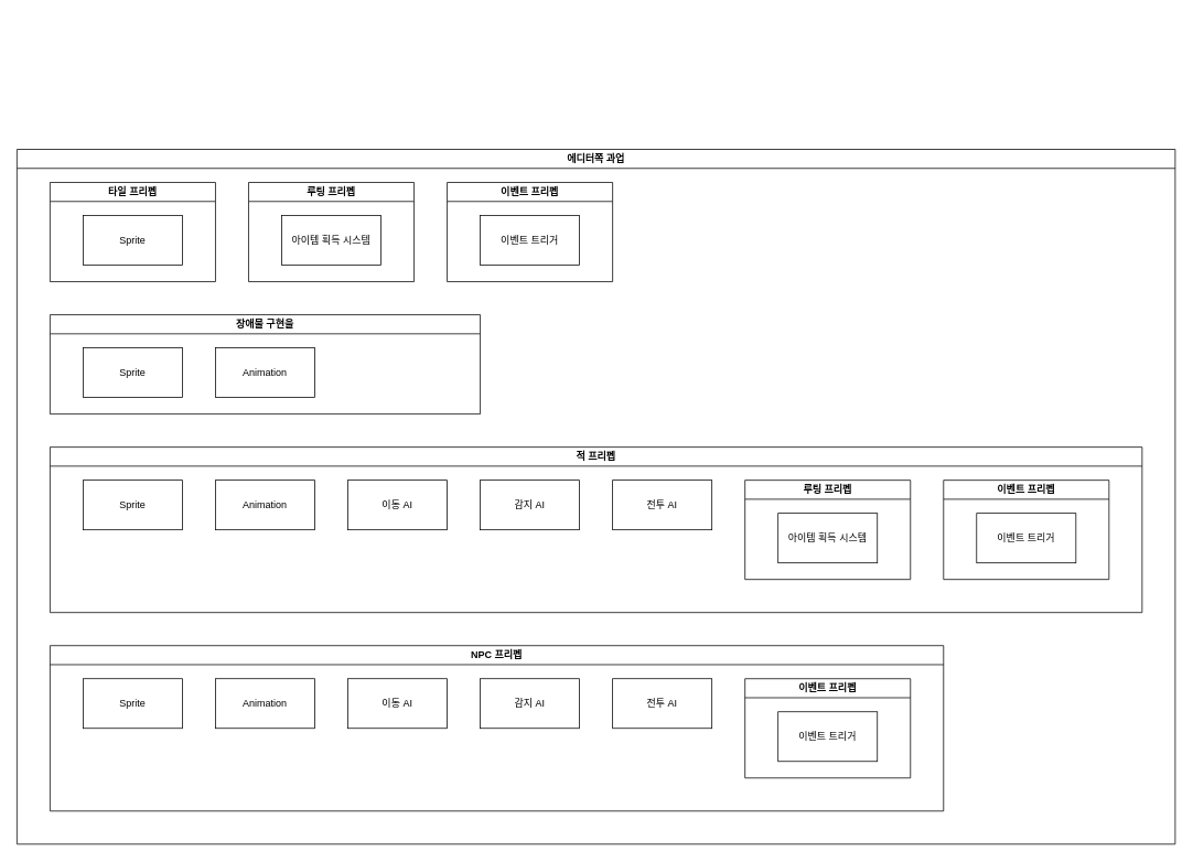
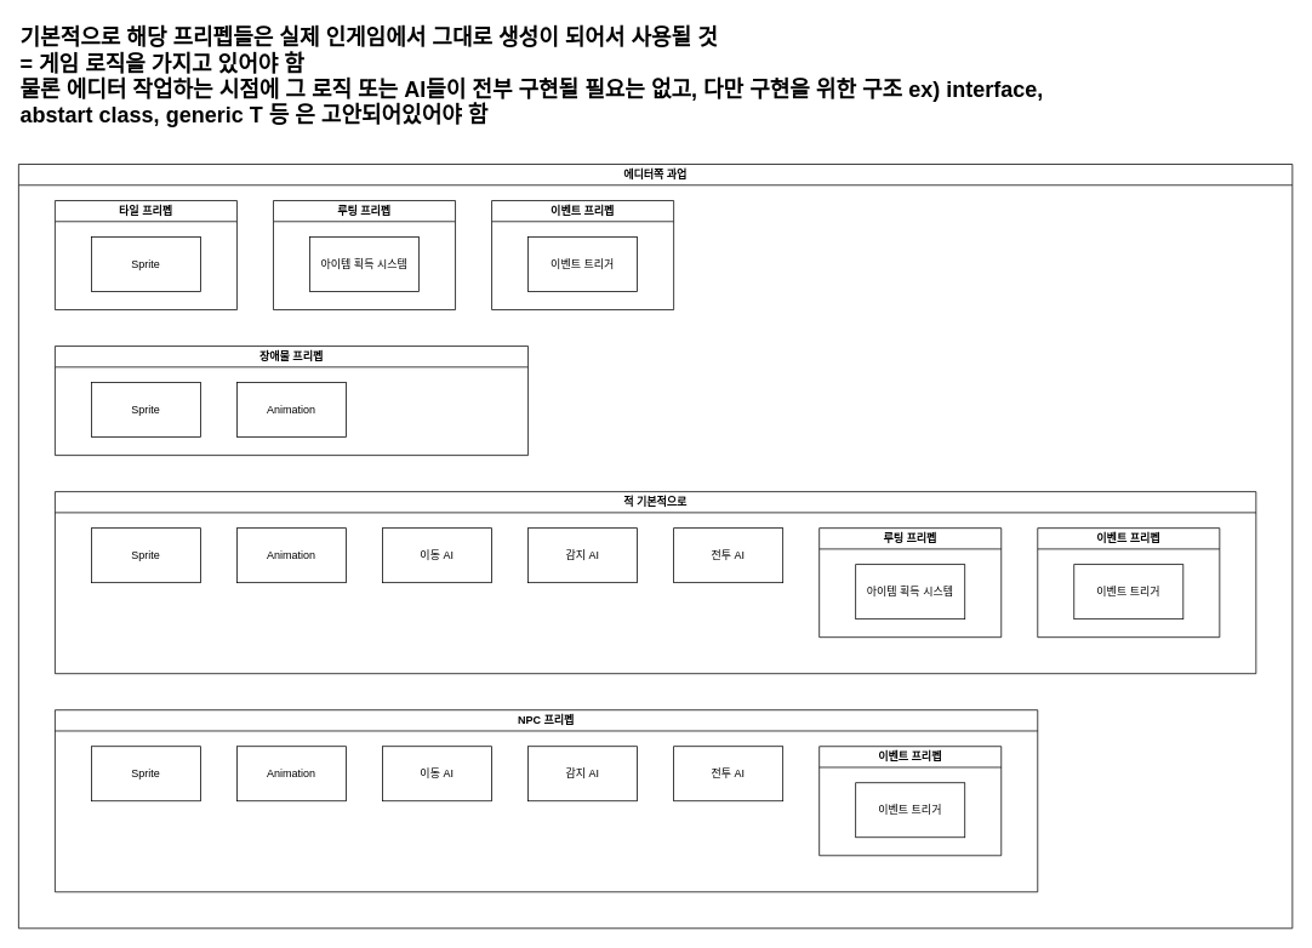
  <mxCell id="0" />
  <mxCell id="1" parent="0" />
  <mxCell id="2" value="에디터쪽 과업" style="swimlane;whiteSpace=wrap;html=1;" vertex="1" parent="1"><mxGeometry x="20" y="180" width="1400" height="840" as="geometry" /></mxCell>
  <mxCell id="3" value="타일 프리펩" style="swimlane;whiteSpace=wrap;html=1;" vertex="1" parent="2"><mxGeometry x="40" y="40" width="200" height="120" as="geometry" /></mxCell>
  <mxCell id="4" value="Sprite" style="rounded=0;whiteSpace=wrap;html=1;" vertex="1" parent="3"><mxGeometry x="40" y="40" width="120" height="60" as="geometry" /></mxCell>
- <mxCell id="5" value="장애물 구현을" style="swimlane;whiteSpace=wrap;html=1;" vertex="1" parent="2"><mxGeometry x="40" y="200" width="520" height="120" as="geometry" /></mxCell>
+ <mxCell id="5" value="장애물 프리펩" style="swimlane;whiteSpace=wrap;html=1;" vertex="1" parent="2"><mxGeometry x="40" y="200" width="520" height="120" as="geometry" /></mxCell>
  <mxCell id="6" value="Sprite" style="rounded=0;whiteSpace=wrap;html=1;" vertex="1" parent="5"><mxGeometry x="40" y="40" width="120" height="60" as="geometry" /></mxCell>
  <mxCell id="7" value="Animation" style="rounded=0;whiteSpace=wrap;html=1;" vertex="1" parent="5"><mxGeometry x="200" y="40" width="120" height="60" as="geometry" /></mxCell>
  <mxCell id="8" value="루팅 프리펩" style="swimlane;whiteSpace=wrap;html=1;" vertex="1" parent="2"><mxGeometry x="280" y="40" width="200" height="120" as="geometry" /></mxCell>
  <mxCell id="9" value="아이템 획득 시스템" style="rounded=0;whiteSpace=wrap;html=1;" vertex="1" parent="8"><mxGeometry x="40" y="40" width="120" height="60" as="geometry" /></mxCell>
  <mxCell id="10" value="이벤트 프리펩" style="swimlane;whiteSpace=wrap;html=1;" vertex="1" parent="2"><mxGeometry x="520" y="40" width="200" height="120" as="geometry" /></mxCell>
  <mxCell id="11" value="이벤트 트리거" style="rounded=0;whiteSpace=wrap;html=1;" vertex="1" parent="10"><mxGeometry x="40" y="40" width="120" height="60" as="geometry" /></mxCell>
- <mxCell id="12" value="적 프리펩" style="swimlane;whiteSpace=wrap;html=1;" vertex="1" parent="2"><mxGeometry x="40" y="360" width="1320" height="200" as="geometry" /></mxCell>
+ <mxCell id="12" value="적 기본적으로" style="swimlane;whiteSpace=wrap;html=1;" vertex="1" parent="2"><mxGeometry x="40" y="360" width="1320" height="200" as="geometry" /></mxCell>
  <mxCell id="13" value="Sprite" style="rounded=0;whiteSpace=wrap;html=1;" vertex="1" parent="12"><mxGeometry x="40" y="40" width="120" height="60" as="geometry" /></mxCell>
  <mxCell id="14" value="이동 AI" style="rounded=0;whiteSpace=wrap;html=1;" vertex="1" parent="12"><mxGeometry x="360" y="40" width="120" height="60" as="geometry" /></mxCell>
  <mxCell id="15" value="Animation" style="rounded=0;whiteSpace=wrap;html=1;" vertex="1" parent="12"><mxGeometry x="200" y="40" width="120" height="60" as="geometry" /></mxCell>
  <mxCell id="16" value="감지 AI" style="rounded=0;whiteSpace=wrap;html=1;" vertex="1" parent="12"><mxGeometry x="520" y="40" width="120" height="60" as="geometry" /></mxCell>
  <mxCell id="17" value="전투 AI" style="rounded=0;whiteSpace=wrap;html=1;" vertex="1" parent="12"><mxGeometry x="680" y="40" width="120" height="60" as="geometry" /></mxCell>
  <mxCell id="18" value="루팅 프리펩" style="swimlane;whiteSpace=wrap;html=1;" vertex="1" parent="12"><mxGeometry x="840" y="40" width="200" height="120" as="geometry" /></mxCell>
  <mxCell id="19" value="아이템 획득 시스템" style="rounded=0;whiteSpace=wrap;html=1;" vertex="1" parent="18"><mxGeometry x="40" y="40" width="120" height="60" as="geometry" /></mxCell>
  <mxCell id="20" value="이벤트 프리펩" style="swimlane;whiteSpace=wrap;html=1;" vertex="1" parent="12"><mxGeometry x="1080" y="40" width="200" height="120" as="geometry" /></mxCell>
  <mxCell id="21" value="이벤트 트리거" style="rounded=0;whiteSpace=wrap;html=1;" vertex="1" parent="20"><mxGeometry x="40" y="40" width="120" height="60" as="geometry" /></mxCell>
  <mxCell id="22" value="NPC 프리펩" style="swimlane;whiteSpace=wrap;html=1;" vertex="1" parent="2"><mxGeometry x="40" y="600" width="1080" height="200" as="geometry" /></mxCell>
  <mxCell id="23" value="Sprite" style="rounded=0;whiteSpace=wrap;html=1;" vertex="1" parent="22"><mxGeometry x="40" y="40" width="120" height="60" as="geometry" /></mxCell>
  <mxCell id="24" value="이동 AI" style="rounded=0;whiteSpace=wrap;html=1;" vertex="1" parent="22"><mxGeometry x="360" y="40" width="120" height="60" as="geometry" /></mxCell>
  <mxCell id="25" value="Animation" style="rounded=0;whiteSpace=wrap;html=1;" vertex="1" parent="22"><mxGeometry x="200" y="40" width="120" height="60" as="geometry" /></mxCell>
  <mxCell id="26" value="감지 AI" style="rounded=0;whiteSpace=wrap;html=1;" vertex="1" parent="22"><mxGeometry x="520" y="40" width="120" height="60" as="geometry" /></mxCell>
  <mxCell id="27" value="전투 AI" style="rounded=0;whiteSpace=wrap;html=1;" vertex="1" parent="22"><mxGeometry x="680" y="40" width="120" height="60" as="geometry" /></mxCell>
  <mxCell id="28" value="이벤트 프리펩" style="swimlane;whiteSpace=wrap;html=1;" vertex="1" parent="22"><mxGeometry x="840" y="40" width="200" height="120" as="geometry" /></mxCell>
  <mxCell id="29" value="이벤트 트리거" style="rounded=0;whiteSpace=wrap;html=1;" vertex="1" parent="28"><mxGeometry x="40" y="40" width="120" height="60" as="geometry" /></mxCell>
+ <mxCell id="30" value="기본적으로 해당 프리펩들은 실제 인게임에서 그대로 생성이 되어서 사용될 것&lt;br&gt;= 게임 로직을 가지고 있어야 함&lt;br&gt;물론 에디터 작업하는 시점에 그 로직 또는 AI들이 전부 구현될 필요는 없고, 다만 구현을 위한 구조 ex) interface, abstart class, generic T 등 은 고안되어있어야 함&amp;nbsp;" style="text;html=1;strokeColor=none;fillColor=none;align=left;verticalAlign=top;whiteSpace=wrap;rounded=0;fontStyle=1;fontSize=24;" vertex="1" parent="1"><mxGeometry x="20" y="20" width="1180" height="160" as="geometry" /></mxCell>
